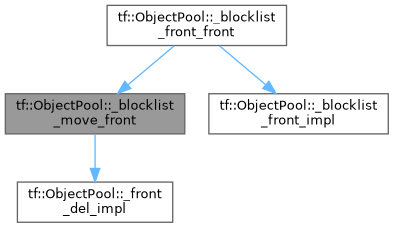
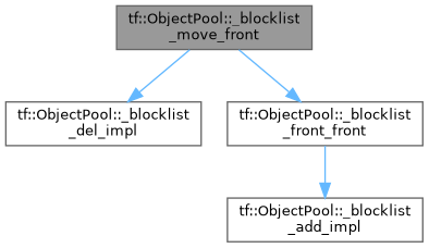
  digraph {
    rankdir=TB
    node [color=grey40 fillcolor=white fontname=Helvetica fontsize=10 shape=box style=filled]
    edge [color=steelblue1 fontname=Helvetica fontsize=10 labelfontname=Helvetica labelfontsize=10 style=solid]
    n1 [color=gray40 fillcolor=grey60 fontcolor=black height=0.2 label="tf::ObjectPool::_blocklist\l_move_front" width=0.4]
-   n2 [height=0.2 label="tf::ObjectPool::_front\l_del_impl" width=0.4]
+   n2 [height=0.2 label="tf::ObjectPool::_blocklist\l_del_impl" width=0.4]
    n3 [height=0.2 label="tf::ObjectPool::_blocklist\l_front_front" width=0.4]
-   n4 [height=0.2 label="tf::ObjectPool::_blocklist\l_front_impl" width=0.4]
+   n4 [height=0.2 label="tf::ObjectPool::_blocklist\l_add_impl" width=0.4]
    n1 -> n2
-   n3 -> n1
+   n1 -> n3
    n3 -> n4
  }
